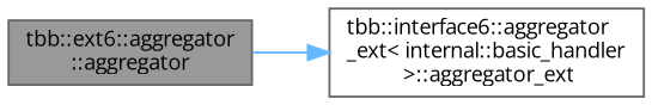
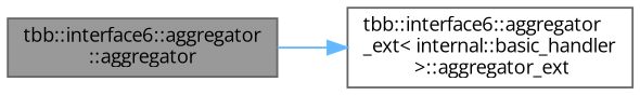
  digraph {
    rankdir=LR
    fontname="Open Sans"
    node [fontname="Open Sans" fontsize=10 shape=box style=filled]
-   n1 [color=gray40 fillcolor=grey60 fontcolor=black height=0.2 label="tbb::ext6::aggregator\l::aggregator" width=0.4]
+   n1 [color=gray40 fillcolor=grey60 fontcolor=black height=0.2 label="tbb::interface6::aggregator\l::aggregator" width=0.4]
    n2 [color=grey40 fillcolor=white height=0.2 label="tbb::interface6::aggregator\l_ext\< internal::basic_handler\l \>::aggregator_ext" width=0.4]
    n1 -> n2 [color=steelblue1 fontname="Open Sans" fontsize=10 labelfontname=Helvetica labelfontsize=10 style=solid]
  }
